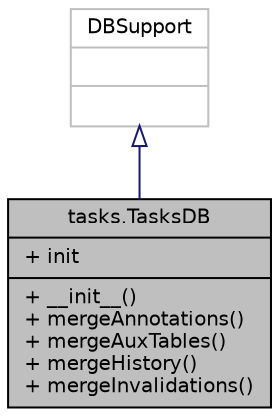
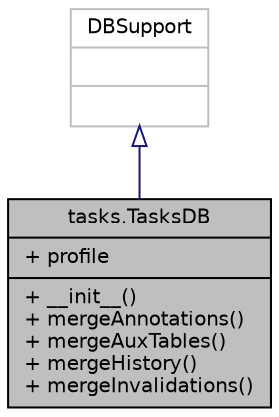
  digraph {
    node [fontname=Helvetica fontsize=10 shape=record style=filled]
-   n1 [color=black fillcolor=grey75 fontcolor=black height=0.2 label="{tasks.TasksDB\n|+ init\l|+ __init__()\l+ mergeAnnotations()\l+ mergeAuxTables()\l+ mergeHistory()\l+ mergeInvalidations()\l}" width=0.4]
+   n1 [color=black fillcolor=grey75 fontcolor=black height=0.2 label="{tasks.TasksDB\n|+ profile\l|+ __init__()\l+ mergeAnnotations()\l+ mergeAuxTables()\l+ mergeHistory()\l+ mergeInvalidations()\l}" width=0.4]
    n2 [color=grey75 fillcolor=white height=0.2 label="{DBSupport\n||}" width=0.4]
    n2 -> n1 [arrowtail=onormal color=midnightblue dir=back fontname=Helvetica fontsize=10 labelfontname=Helvetica labelfontsize=10 style=solid]
  }
